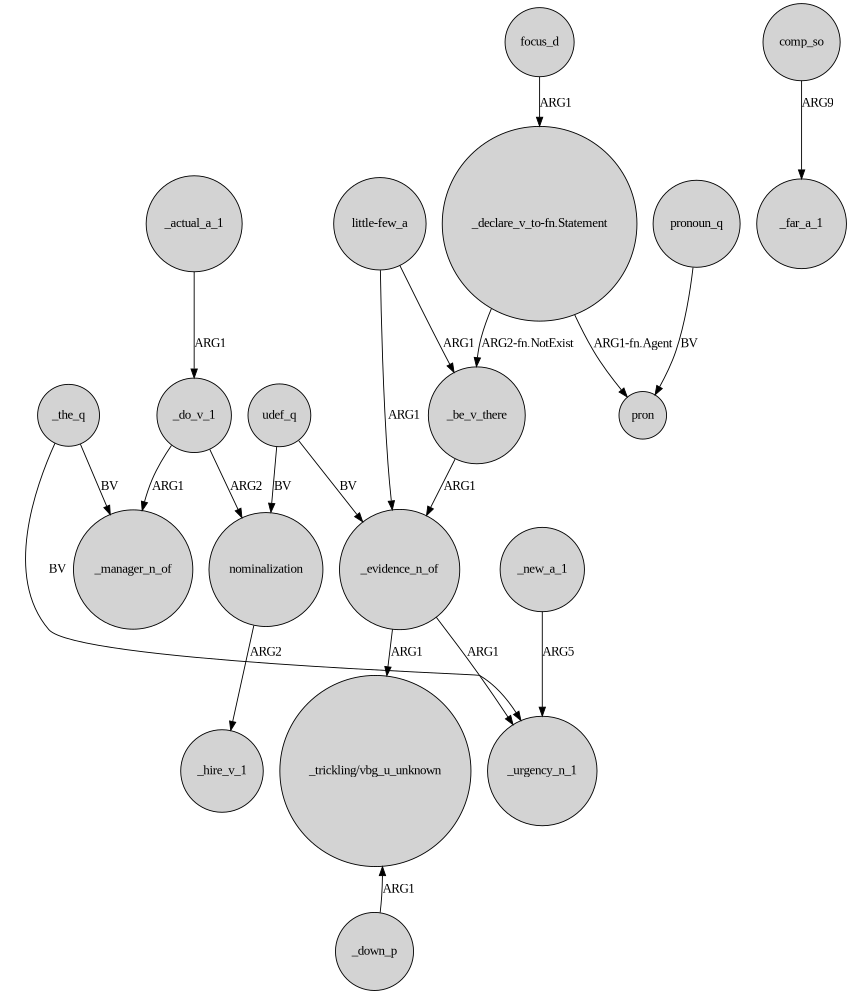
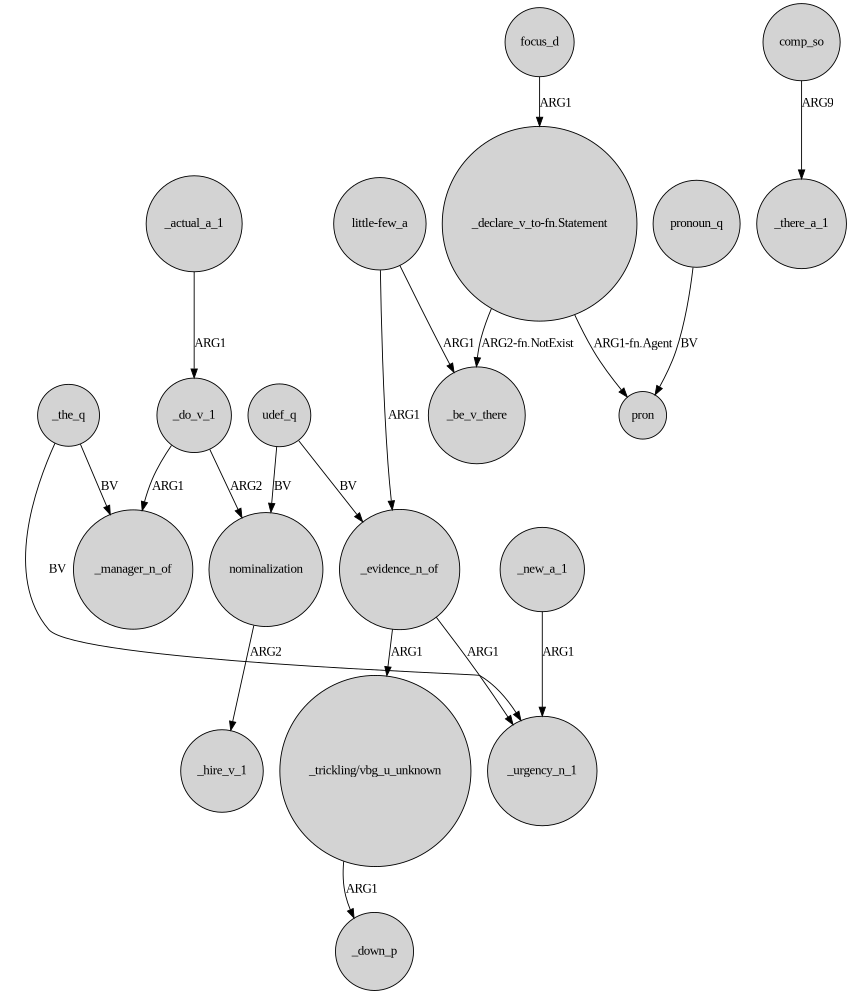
  digraph {
    fontname="Liberation Serif"
    node [fontname="Liberation Serif" shape=circle style=filled]
    edge [fontname="Liberation Serif"]
    _the_q
    _manager_n_of
    _urgency_n_1
    "little-few_a"
    _evidence_n_of
    _be_v_there
    "_trickling/vbg_u_unknown"
    _new_a_1
    nominalization
    _hire_v_1
    udef_q
    "_declare_v_to-fn.Statement"
    pron
    comp_so
-   _far_a_1
+   _far_a_1 [label=_there_a_1]
    pronoun_q
    _actual_a_1
    _do_v_1
    focus_d
    _down_p
    _the_q -> _manager_n_of [label=BV]
    _the_q -> _urgency_n_1 [label=BV]
    "little-few_a" -> _evidence_n_of [label=ARG1]
    "little-few_a" -> _be_v_there [label=ARG1]
    _evidence_n_of -> _urgency_n_1 [label=ARG1]
    _evidence_n_of -> "_trickling/vbg_u_unknown" [label=ARG1]
-   _be_v_there -> _evidence_n_of [label=ARG1]
-   _new_a_1 -> _urgency_n_1 [label=ARG5]
+   _new_a_1 -> _urgency_n_1 [label=ARG1]
    nominalization -> _hire_v_1 [label=ARG2]
    udef_q -> _evidence_n_of [label=BV]
    udef_q -> nominalization [label=BV]
    "_declare_v_to-fn.Statement" -> _be_v_there [label="ARG2-fn.NotExist"]
    "_declare_v_to-fn.Statement" -> pron [label="ARG1-fn.Agent"]
    comp_so -> _far_a_1 [label=ARG9]
    pronoun_q -> pron [label=BV]
    _actual_a_1 -> _do_v_1 [label=ARG1]
    _do_v_1 -> _manager_n_of [label=ARG1]
    _do_v_1 -> nominalization [label=ARG2]
    focus_d -> "_declare_v_to-fn.Statement" [label=ARG1]
-   _down_p -> "_trickling/vbg_u_unknown" [label=ARG1]
+   "_trickling/vbg_u_unknown" -> _down_p [label=ARG1]
  }
